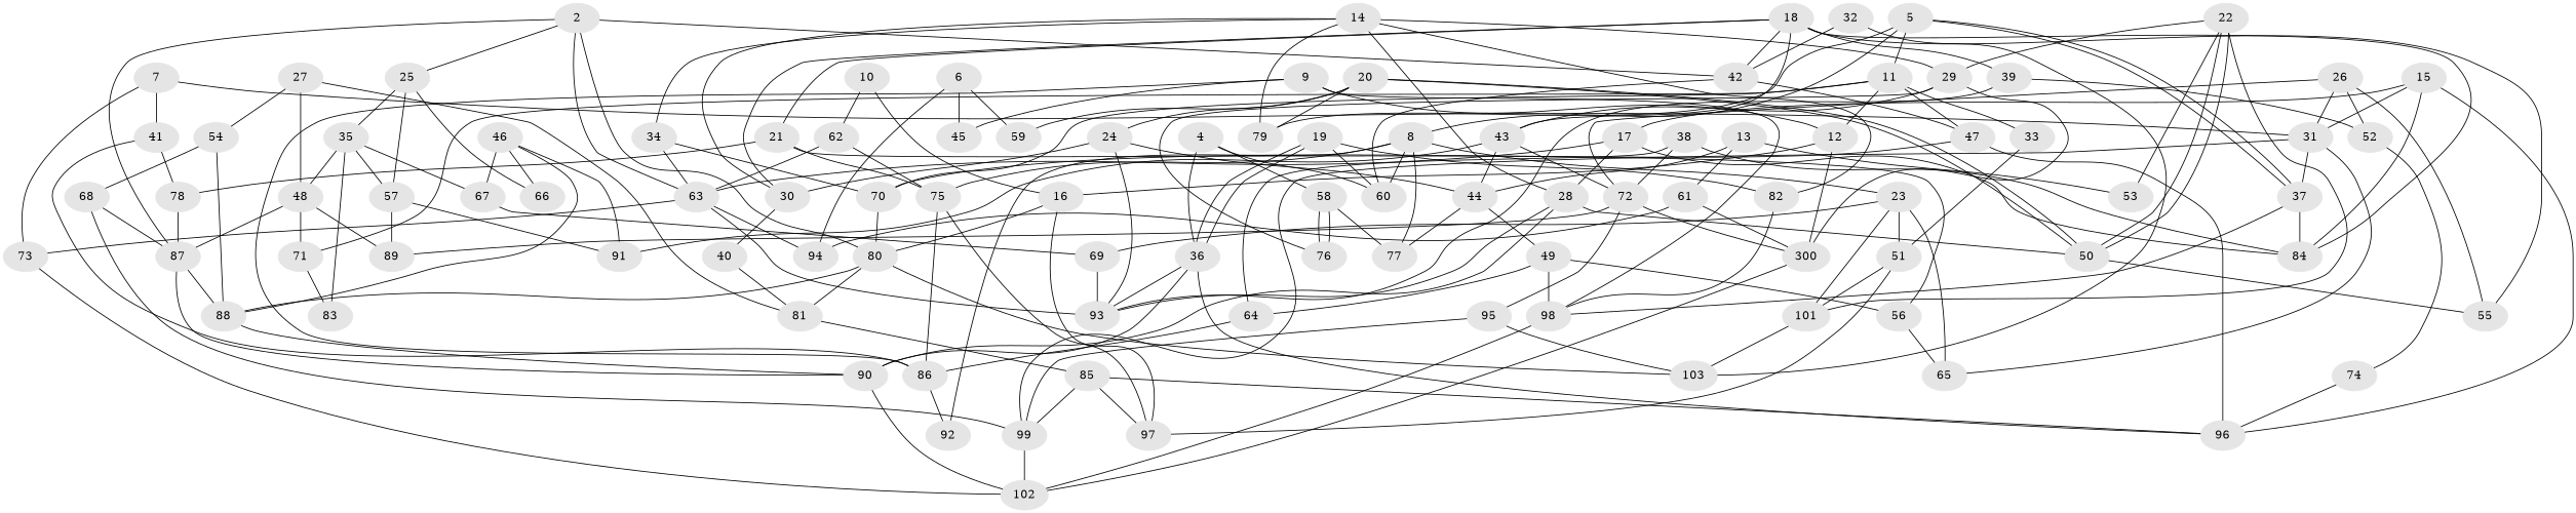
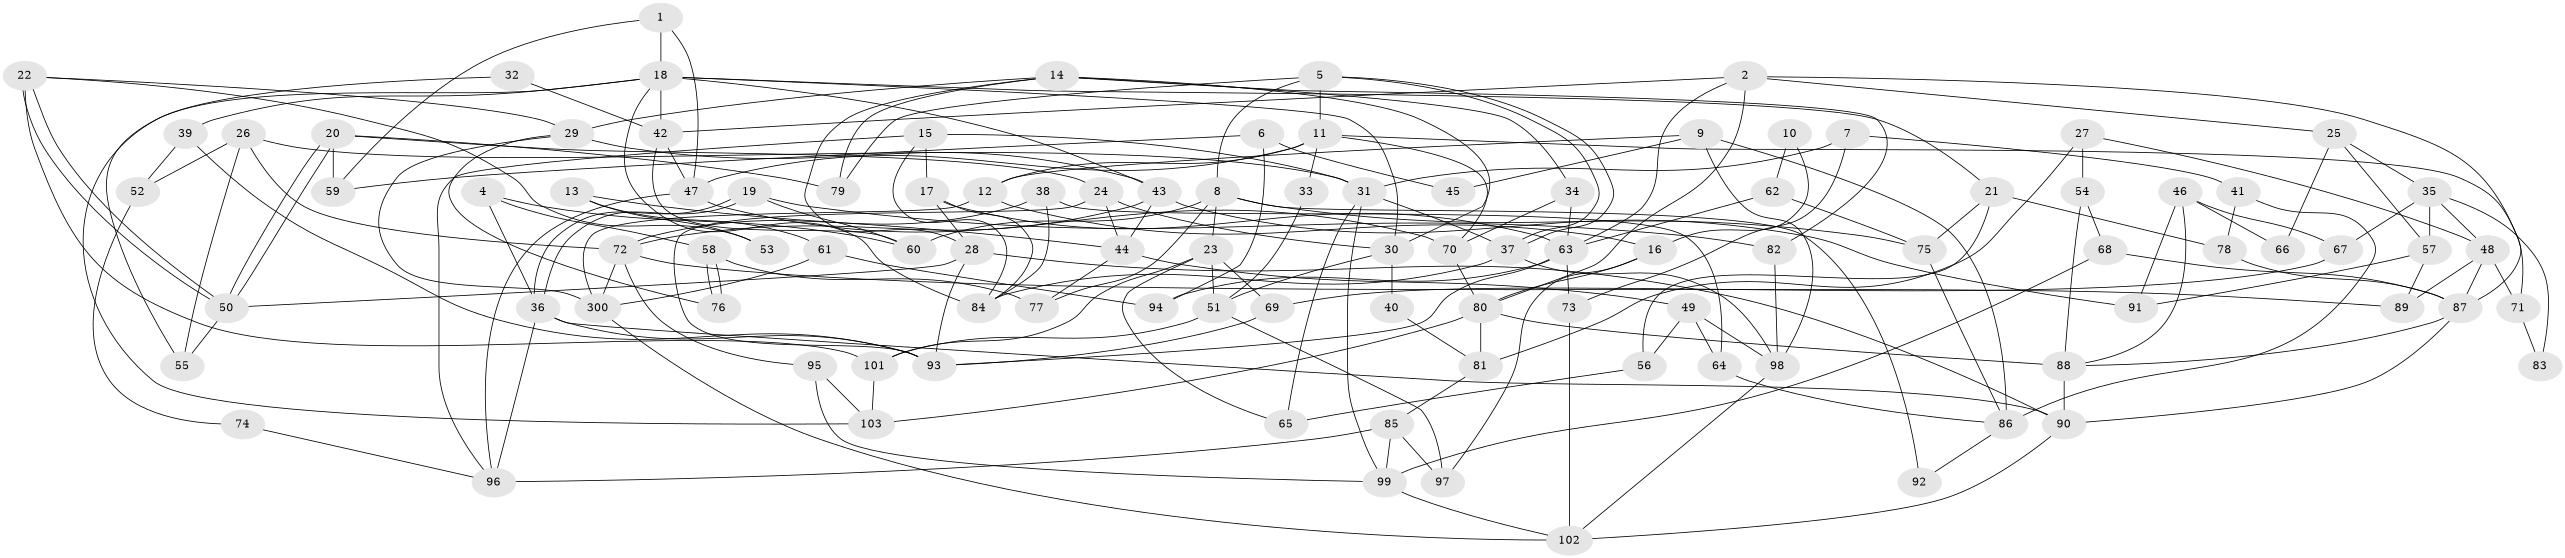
  graph {
    node [color=gray90 style=filled]
+   1
    18
    47
    59
    42
    30
    84
    21
    39
    43
    55
    70
    96
    2
    25
    63
    80
    87
    35
    57
    66
    60
    94
    73
    93
    81
    103
    88
    90
    5
    79
    8
    11
    37
    4
    36
    58
    77
    76
    23
    75
    92
    12
    33
    71
    98
    6
    45
    7
    31
    41
    65
    99
    86
    78
    101
    51
    69
    97
    9
    16
    n62 [label=300]
    102
    10
    62
    83
    13
    44
    53
    61
    49
    72
    89
    95
    14
    28
    29
    34
    82
    50
    40
    15
    17
    56
    52
    91
    19
    20
    24
    22
    48
    67
    26
    74
    27
    54
    68
    85
    32
    38
    64
    46
+   1 -- 18
+   1 -- 47
+   1 -- 59
    18 -- 42
    18 -- 30
    18 -- 84
    18 -- 21
    18 -- 39
    18 -- 43
    18 -- 55
    47 -- 70
    47 -- 96
    42 -- 47
    42 -- 60
+   30 -- 51
    30 -- 40
    21 -- 75
    21 -- 78
    21 -- 56
    39 -- 93
    39 -- 52
    43 -- 44
    43 -- 72
    43 -- 91
    70 -- 80
    2 -- 42
    2 -- 25
    2 -- 63
    2 -- 80
    2 -- 87
    25 -- 35
    25 -- 57
    25 -- 66
    63 -- 94
    63 -- 73
    63 -- 93
    80 -- 81
    80 -- 103
    80 -- 88
    87 -- 88
    87 -- 90
    35 -- 57
    35 -- 83
    35 -- 48
    35 -- 67
    57 -- 89
    57 -- 91
    73 -- 102
    81 -- 85
    88 -- 90
    90 -- 102
    5 -- 79
    5 -- 8
    5 -- 11
    5 -- 37
    5 -- 37
    8 -- 60
    8 -- 77
    8 -- 23
    8 -- 75
    8 -- 92
    11 -- 47
    11 -- 70
    11 -- 12
    11 -- 33
    11 -- 71
    37 -- 84
    37 -- 98
    4 -- 60
    4 -- 36
    4 -- 58
    36 -- 96
    36 -- 93
    36 -- 90
    58 -- 77
    58 -- 76
    58 -- 76
    23 -- 65
    23 -- 101
    23 -- 51
    23 -- 69
    75 -- 86
-   75 -- 97
    12 -- 16
    12 -- n62
    33 -- 51
    71 -- 83
    98 -- 102
    6 -- 59
    6 -- 94
    6 -- 45
    7 -- 73
    7 -- 31
    7 -- 41
    31 -- 37
    31 -- 65
    31 -- 99
    41 -- 86
    41 -- 78
    99 -- 102
    86 -- 92
    78 -- 87
    101 -- 103
    51 -- 101
    51 -- 97
    69 -- 93
    9 -- 12
    9 -- 98
    9 -- 45
    9 -- 86
    16 -- 80
    16 -- 97
    n62 -- 102
    10 -- 16
    10 -- 62
    62 -- 63
    62 -- 75
    13 -- 44
    13 -- 53
    13 -- 61
    44 -- 77
    44 -- 49
    61 -- 94
    61 -- n62
    49 -- 98
    49 -- 56
    49 -- 64
    72 -- n62
    72 -- 89
    72 -- 95
    95 -- 103
    95 -- 99
    14 -- 30
    14 -- 79
    14 -- 28
    14 -- 29
    14 -- 34
    14 -- 82
    28 -- 93
    28 -- 90
    28 -- 50
    29 -- 43
    29 -- 76
    29 -- n62
    34 -- 70
    34 -- 63
    82 -- 98
    50 -- 55
    40 -- 81
    15 -- 84
    15 -- 96
    15 -- 31
    15 -- 17
    17 -- 84
    17 -- 63
    17 -- 28
    56 -- 65
    52 -- 74
    19 -- 60
    19 -- 36
    19 -- 36
    19 -- 82
    20 -- 59
    20 -- 79
    20 -- 50
    20 -- 50
    20 -- 24
    24 -- 30
    24 -- 93
    24 -- 44
    22 -- 101
    22 -- 53
    22 -- 29
    22 -- 50
    22 -- 50
    48 -- 87
    48 -- 71
    48 -- 89
    67 -- 69
    26 -- 55
    26 -- 31
    26 -- 72
    26 -- 52
    74 -- 96
    27 -- 81
    27 -- 48
    27 -- 54
    54 -- 88
    54 -- 68
    68 -- 87
    68 -- 99
    85 -- 96
    85 -- 99
    85 -- 97
    32 -- 42
    32 -- 103
    38 -- 84
    38 -- 72
    38 -- 64
    64 -- 86
    46 -- 66
    46 -- 88
    46 -- 91
    46 -- 67
  }
